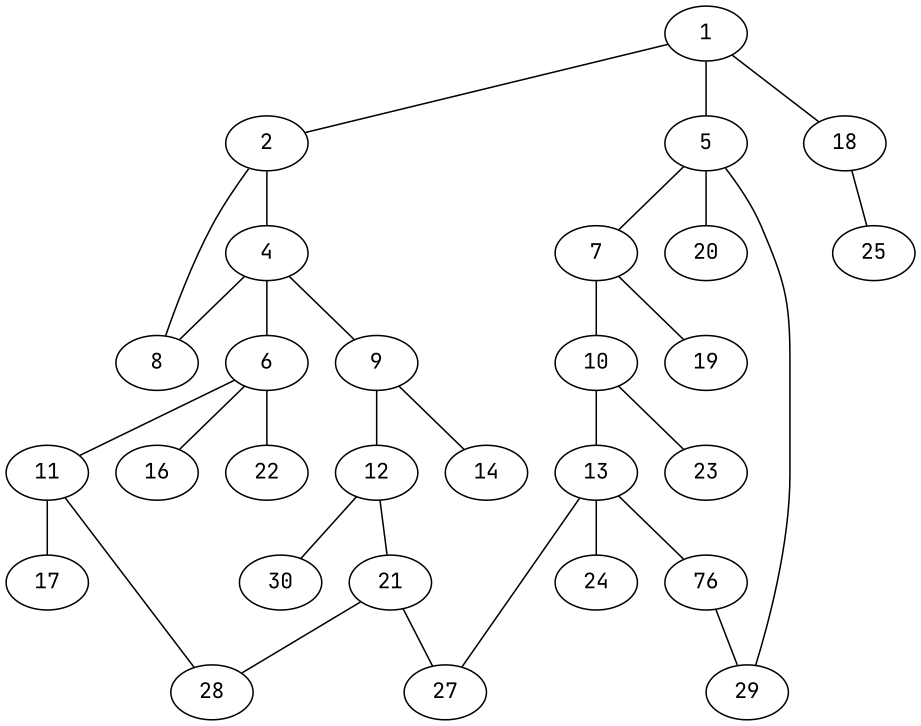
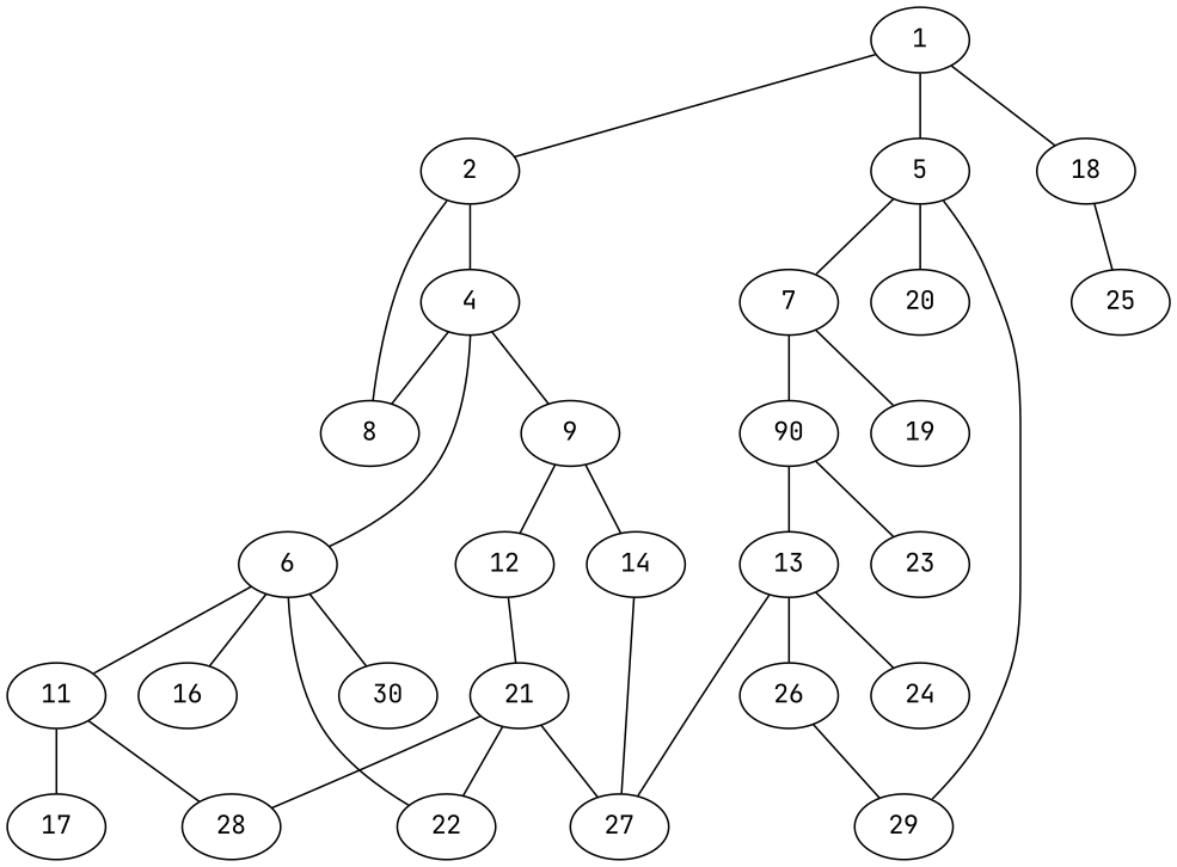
  graph {
    fontname="JetBrains Mono"
    node [fontname="JetBrains Mono"]
    edge [fontname="JetBrains Mono"]
    1
    2
    5
    18
    4
    8
    7
    20
    29
    25
    6
    9
-   10
+   10 [label=90]
    19
    11
    16
    22
    30
    12
    14
    17
    28
    21
    27
    13
    23
    24
-   26 [label=76]
+   26
    1 -- 2
    1 -- 5
    1 -- 18
    2 -- 4
    2 -- 8
    5 -- 7
    5 -- 20
    5 -- 29
    18 -- 25
    4 -- 8
    4 -- 6
    4 -- 9
    7 -- 10
    7 -- 19
    6 -- 11
    6 -- 16
    6 -- 22
-   12 -- 30
+   6 -- 30
    9 -- 12
    9 -- 14
    10 -- 13
    10 -- 23
    11 -- 17
    11 -- 28
    12 -- 21
+   14 -- 27
+   21 -- 22
    21 -- 28
    21 -- 27
    13 -- 27
    13 -- 24
    13 -- 26
    26 -- 29
  }
